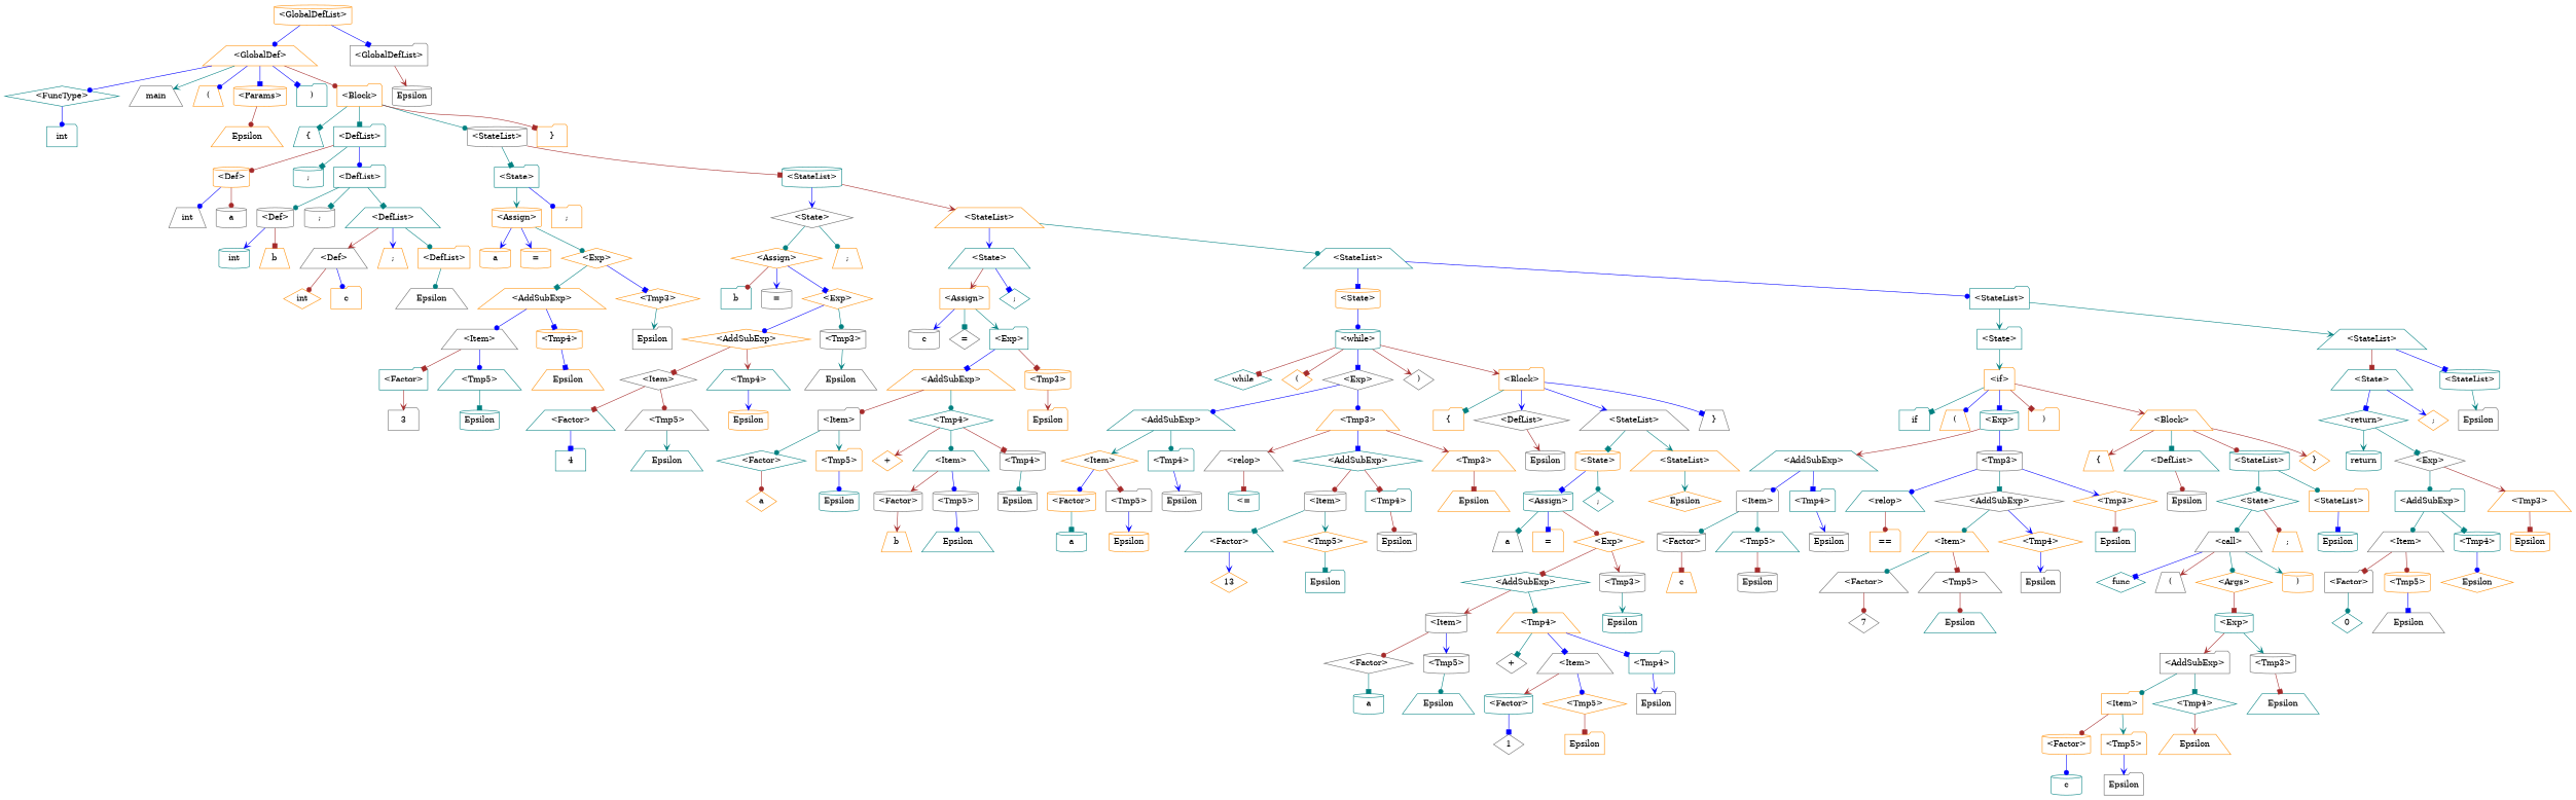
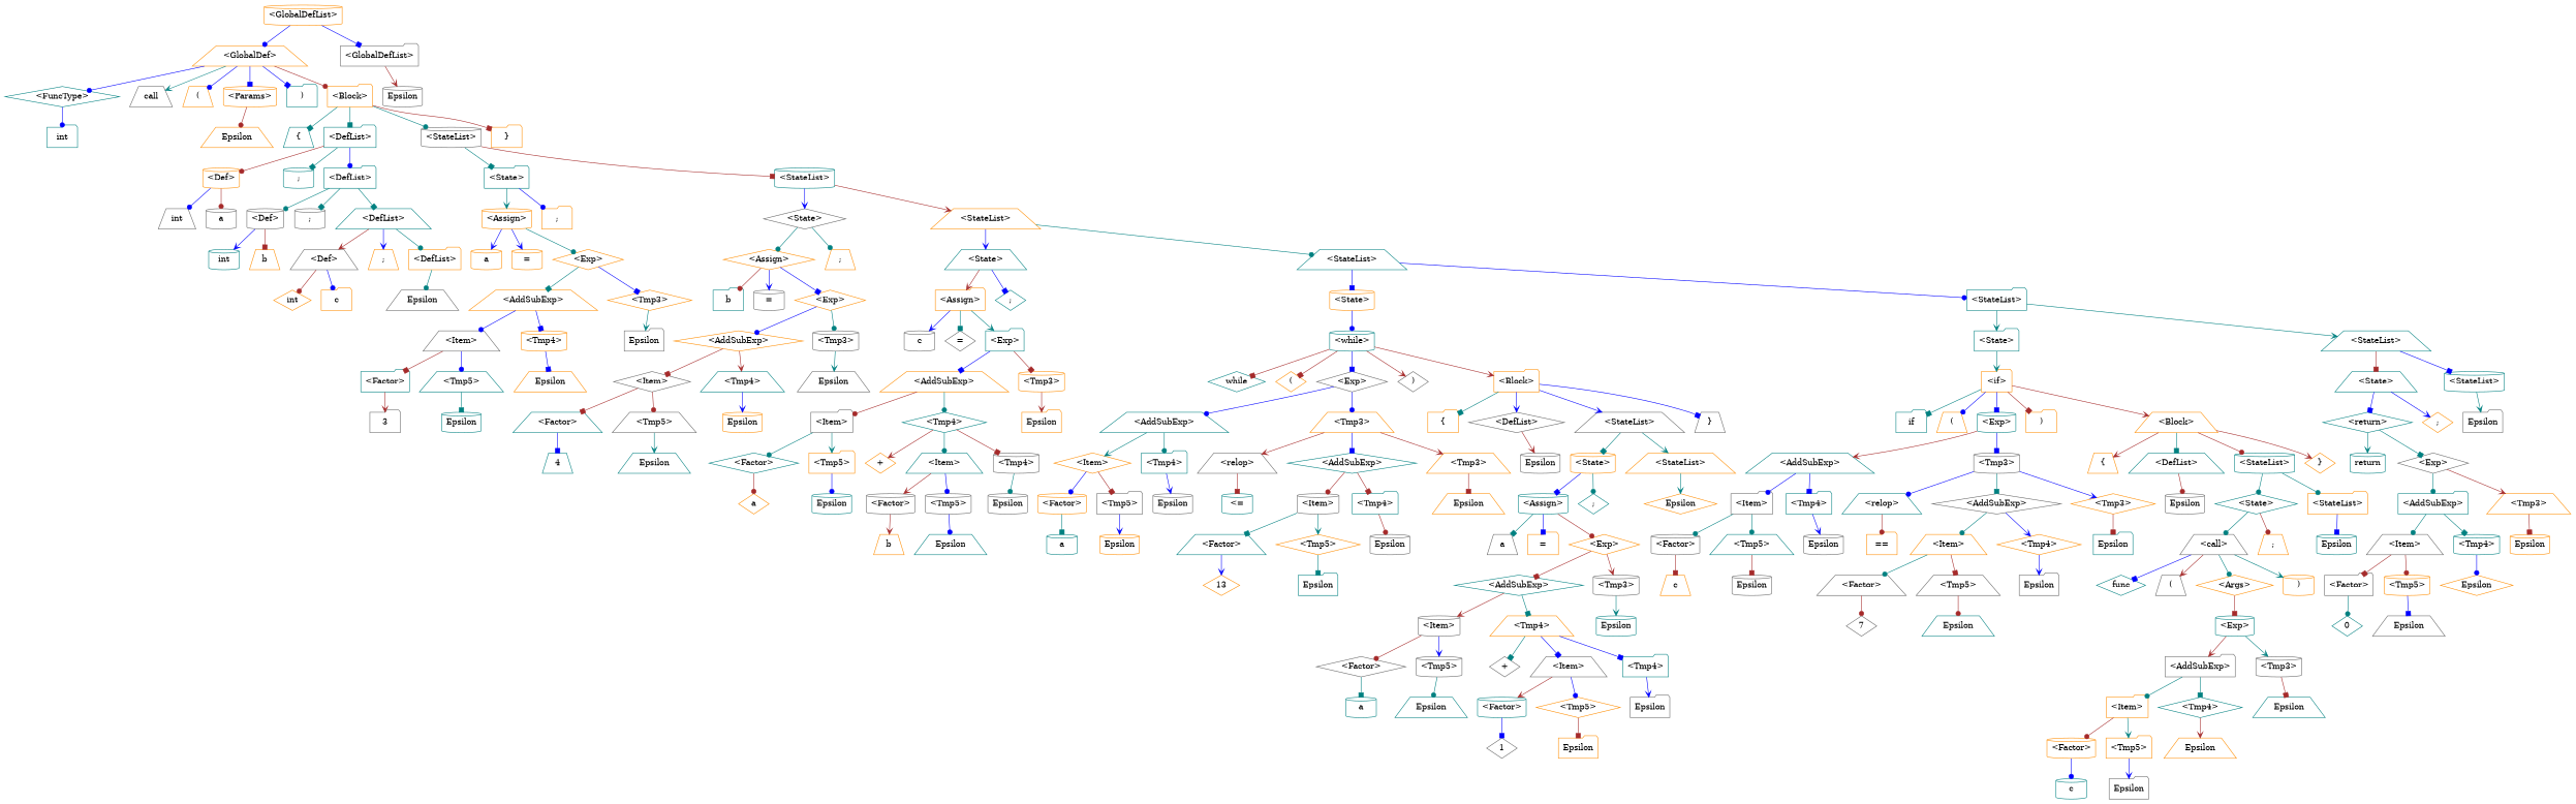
  digraph {
    node [color=darkorange shape=trapezium]
    edge [arrowhead=box color=blue]
    n1 [color=teal label=int shape=folder]
    n2 [color=teal label="<FuncType>" shape=diamond]
-   n3 [color=gray40 label=main]
+   n3 [color=gray40 label=call]
    n4 [label="("]
    n5 [label="<Params>" shape=cylinder]
    n6 [label=Epsilon]
    n7 [color=teal label=")" shape=folder]
    n8 [color=teal label="{"]
    n9 [color=gray40 label=int]
    n10 [color=gray40 label=a shape=cylinder]
    n11 [label="<Def>" shape=cylinder]
    n12 [color=teal label=";" shape=cylinder]
    n13 [color=teal label=int shape=cylinder]
    n14 [label=b]
    n15 [color=gray40 label="<Def>" shape=cylinder]
    n16 [color=gray40 label=";" shape=cylinder]
    n17 [label=int shape=diamond]
    n18 [label=c shape=folder]
    n19 [color=gray40 label="<Def>"]
    n20 [label=";"]
    n21 [label="<DefList>" shape=folder]
    n22 [color=gray40 label=Epsilon]
    n23 [color=teal label="<DefList>"]
    n24 [color=teal label="<DefList>" shape=folder]
    n25 [color=teal label="<DefList>" shape=folder]
    n26 [label=a shape=cylinder]
    n27 [label="=" shape=cylinder]
    n28 [color=gray40 label=3 shape=folder]
    n29 [color=teal label="<Factor>" shape=folder]
    n30 [color=teal label="<Tmp5>"]
    n31 [color=teal label=Epsilon shape=cylinder]
    n32 [color=gray40 label="<Item>"]
    n33 [label="<Tmp4>" shape=cylinder]
    n34 [label=Epsilon]
    n35 [label="<AddSubExp>"]
    n36 [label="<Tmp3>" shape=diamond]
    n37 [color=gray40 label=Epsilon shape=folder]
    n38 [label="<Exp>" shape=diamond]
    n39 [label="<Assign>" shape=cylinder]
    n40 [label=";" shape=folder]
    n41 [color=teal label="<State>" shape=folder]
    n42 [color=teal label=b shape=folder]
    n43 [color=gray40 label="=" shape=cylinder]
-   n44 [color=teal label=4 shape=folder]
+   n44 [color=teal label=4]
    n45 [color=teal label="<Factor>"]
    n46 [color=gray40 label="<Tmp5>"]
    n47 [color=teal label=Epsilon]
    n48 [color=gray40 label="<Item>" shape=diamond]
    n49 [color=teal label="<Tmp4>"]
    n50 [label=Epsilon shape=cylinder]
    n51 [label="<AddSubExp>" shape=diamond]
    n52 [color=gray40 label="<Tmp3>" shape=cylinder]
    n53 [color=gray40 label=Epsilon]
    n54 [label="<Exp>" shape=diamond]
    n55 [label="<Assign>" shape=diamond]
    n56 [label=";"]
    n57 [color=gray40 label="<State>" shape=diamond]
    n58 [color=gray40 label=c shape=cylinder]
    n59 [color=gray40 label="=" shape=diamond]
    n60 [label=a shape=diamond]
    n61 [color=teal label="<Factor>" shape=diamond]
    n62 [label="<Tmp5>" shape=folder]
    n63 [color=teal label=Epsilon shape=cylinder]
    n64 [color=gray40 label="<Item>" shape=folder]
    n65 [label="+" shape=diamond]
    n66 [label=b]
    n67 [color=gray40 label="<Factor>" shape=cylinder]
    n68 [color=gray40 label="<Tmp5>" shape=cylinder]
    n69 [color=teal label=Epsilon]
    n70 [color=teal label="<Item>"]
    n71 [color=gray40 label="<Tmp4>" shape=cylinder]
    n72 [color=gray40 label=Epsilon shape=cylinder]
    n73 [color=teal label="<Tmp4>" shape=diamond]
    n74 [label="<AddSubExp>"]
    n75 [label="<Tmp3>" shape=cylinder]
    n76 [label=Epsilon shape=folder]
    n77 [color=teal label="<Exp>" shape=folder]
    n78 [label="<Assign>" shape=folder]
    n79 [color=teal label=";" shape=diamond]
    n80 [color=teal label="<State>"]
    n81 [color=teal label=while shape=diamond]
    n82 [label="(" shape=diamond]
    n83 [color=teal label=a shape=cylinder]
    n84 [label="<Factor>" shape=cylinder]
    n85 [color=gray40 label="<Tmp5>" shape=folder]
    n86 [label=Epsilon shape=cylinder]
    n87 [label="<Item>" shape=diamond]
    n88 [color=teal label="<Tmp4>" shape=folder]
    n89 [color=gray40 label=Epsilon shape=cylinder]
    n90 [color=teal label="<AddSubExp>"]
    n91 [color=teal label="<=" shape=cylinder]
    n92 [color=gray40 label="<relop>"]
    n93 [label=13 shape=diamond]
    n94 [color=teal label="<Factor>"]
    n95 [label="<Tmp5>" shape=diamond]
    n96 [color=teal label=Epsilon shape=folder]
    n97 [color=gray40 label="<Item>" shape=cylinder]
    n98 [color=teal label="<Tmp4>" shape=folder]
    n99 [color=gray40 label=Epsilon shape=cylinder]
    n100 [color=teal label="<AddSubExp>" shape=diamond]
    n101 [label="<Tmp3>"]
    n102 [label=Epsilon]
    n103 [label="<Tmp3>"]
    n104 [color=gray40 label="<Exp>" shape=diamond]
    n105 [color=gray40 label=")" shape=diamond]
    n106 [label="{" shape=folder]
    n107 [color=gray40 label="<DefList>" shape=diamond]
    n108 [color=gray40 label=Epsilon shape=cylinder]
    n109 [color=gray40 label=a]
    n110 [label="=" shape=folder]
    n111 [color=teal label=a shape=cylinder]
    n112 [color=gray40 label="<Factor>" shape=diamond]
    n113 [color=gray40 label="<Tmp5>" shape=cylinder]
    n114 [color=teal label=Epsilon]
    n115 [color=gray40 label="<Item>" shape=cylinder]
    n116 [color=gray40 label="+" shape=diamond]
    n117 [color=gray40 label=1 shape=diamond]
    n118 [color=teal label="<Factor>" shape=cylinder]
    n119 [label="<Tmp5>" shape=diamond]
    n120 [label=Epsilon shape=folder]
    n121 [color=gray40 label="<Item>"]
    n122 [color=teal label="<Tmp4>" shape=folder]
    n123 [color=gray40 label=Epsilon shape=folder]
    n124 [label="<Tmp4>"]
    n125 [color=teal label="<AddSubExp>" shape=diamond]
    n126 [color=gray40 label="<Tmp3>" shape=cylinder]
    n127 [color=teal label=Epsilon shape=cylinder]
    n128 [label="<Exp>" shape=diamond]
    n129 [color=teal label="<Assign>" shape=cylinder]
    n130 [color=teal label=";" shape=diamond]
    n131 [label="<State>" shape=cylinder]
    n132 [label="<StateList>"]
    n133 [label=Epsilon shape=diamond]
    n134 [color=gray40 label="<StateList>"]
    n135 [color=gray40 label="}"]
    n136 [label="<Block>" shape=folder]
    n137 [color=teal label="<while>" shape=cylinder]
    n138 [label="<State>" shape=cylinder]
    n139 [color=teal label=if shape=folder]
    n140 [label="("]
    n141 [label=c]
    n142 [color=gray40 label="<Factor>" shape=cylinder]
    n143 [color=teal label="<Tmp5>"]
    n144 [color=gray40 label=Epsilon shape=cylinder]
    n145 [color=gray40 label="<Item>" shape=folder]
    n146 [color=teal label="<Tmp4>" shape=folder]
    n147 [color=gray40 label=Epsilon shape=cylinder]
    n148 [color=teal label="<AddSubExp>"]
    n149 [label="==" shape=folder]
    n150 [color=teal label="<relop>"]
    n151 [color=gray40 label=7 shape=diamond]
    n152 [color=gray40 label="<Factor>"]
    n153 [color=gray40 label="<Tmp5>"]
    n154 [color=teal label=Epsilon]
    n155 [label="<Item>"]
    n156 [label="<Tmp4>" shape=diamond]
    n157 [color=gray40 label=Epsilon shape=folder]
    n158 [color=gray40 label="<AddSubExp>" shape=diamond]
    n159 [label="<Tmp3>" shape=diamond]
    n160 [color=teal label=Epsilon shape=folder]
    n161 [color=gray40 label="<Tmp3>" shape=cylinder]
    n162 [color=teal label="<Exp>" shape=cylinder]
    n163 [label=")" shape=folder]
    n164 [label="{"]
    n165 [color=teal label="<DefList>"]
    n166 [color=gray40 label=Epsilon shape=cylinder]
    n167 [color=teal label=func shape=diamond]
    n168 [color=gray40 label="("]
    n169 [color=teal label=c shape=cylinder]
    n170 [label="<Factor>" shape=cylinder]
    n171 [label="<Tmp5>" shape=folder]
    n172 [color=gray40 label=Epsilon shape=folder]
    n173 [label="<Item>" shape=folder]
    n174 [color=teal label="<Tmp4>" shape=diamond]
    n175 [label=Epsilon]
    n176 [color=gray40 label="<AddSubExp>" shape=folder]
    n177 [color=gray40 label="<Tmp3>" shape=cylinder]
    n178 [color=teal label=Epsilon]
    n179 [color=teal label="<Exp>" shape=cylinder]
    n180 [label="<Args>" shape=diamond]
    n181 [label=")" shape=cylinder]
    n182 [color=gray40 label="<call>"]
    n183 [label=";"]
    n184 [color=teal label="<State>" shape=diamond]
    n185 [label="<StateList>" shape=folder]
    n186 [color=teal label=Epsilon shape=cylinder]
    n187 [color=teal label="<StateList>" shape=cylinder]
    n188 [label="}" shape=diamond]
    n189 [label="<Block>"]
    n190 [label="<if>" shape=folder]
    n191 [color=teal label="<State>" shape=folder]
    n192 [color=teal label=return shape=cylinder]
    n193 [color=teal label=0 shape=diamond]
    n194 [color=gray40 label="<Factor>" shape=folder]
    n195 [label="<Tmp5>" shape=cylinder]
    n196 [color=gray40 label=Epsilon]
    n197 [color=gray40 label="<Item>"]
    n198 [color=teal label="<Tmp4>" shape=cylinder]
    n199 [label=Epsilon shape=diamond]
    n200 [color=teal label="<AddSubExp>" shape=folder]
    n201 [label="<Tmp3>"]
    n202 [label=Epsilon shape=cylinder]
    n203 [color=gray40 label="<Exp>" shape=diamond]
    n204 [color=teal label="<return>" shape=diamond]
    n205 [label=";" shape=diamond]
    n206 [color=teal label="<State>"]
    n207 [color=teal label="<StateList>" shape=cylinder]
    n208 [color=gray40 label=Epsilon shape=folder]
    n209 [color=teal label="<StateList>"]
    n210 [color=teal label="<StateList>" shape=folder]
    n211 [color=teal label="<StateList>"]
    n212 [label="<StateList>"]
    n213 [color=teal label="<StateList>" shape=cylinder]
    n214 [color=gray40 label="<StateList>" shape=cylinder]
    n215 [label="}" shape=folder]
    n216 [label="<Block>" shape=folder]
    n217 [label="<GlobalDef>"]
    n218 [color=gray40 label="<GlobalDefList>" shape=folder]
    n219 [color=gray40 label=Epsilon shape=cylinder]
    n220 [label="<GlobalDefList>" shape=cylinder]
    n2 -> n1 [arrowhead=dot]
    n5 -> n6 [arrowhead=dot color=brown]
    n11 -> n9 [arrowhead=dot]
    n11 -> n10 [arrowhead=dot color=brown]
    n15 -> n13 [arrowhead=vee]
    n15 -> n14 [color=brown]
    n19 -> n17 [arrowhead=dot color=brown]
    n19 -> n18 [arrowhead=dot]
    n21 -> n22 [arrowhead=dot color=teal]
    n23 -> n19 [arrowhead=vee color=brown]
    n23 -> n20 [arrowhead=vee]
    n23 -> n21 [arrowhead=dot color=teal]
    n24 -> n15 [arrowhead=dot color=teal]
    n24 -> n16 [color=teal]
    n24 -> n23 [color=teal]
    n25 -> n11 [arrowhead=dot color=brown]
    n25 -> n12 [color=teal]
    n25 -> n24 [arrowhead=dot]
    n29 -> n28 [arrowhead=vee color=brown]
    n30 -> n31 [color=teal]
    n32 -> n29 [color=brown]
    n32 -> n30 [arrowhead=dot]
    n33 -> n34
    n35 -> n32 [arrowhead=dot]
    n35 -> n33
    n36 -> n37 [arrowhead=vee color=teal]
    n38 -> n35 [color=teal]
    n38 -> n36
    n39 -> n26 [arrowhead=vee]
    n39 -> n27 [arrowhead=vee]
    n39 -> n38 [arrowhead=dot color=teal]
    n41 -> n39 [arrowhead=vee color=teal]
    n41 -> n40 [arrowhead=dot]
    n45 -> n44
    n46 -> n47 [arrowhead=vee color=teal]
    n48 -> n45 [color=brown]
    n48 -> n46 [arrowhead=dot color=brown]
    n49 -> n50 [arrowhead=vee]
    n51 -> n48 [color=brown]
    n51 -> n49 [arrowhead=vee color=brown]
    n52 -> n53 [arrowhead=vee color=teal]
    n54 -> n51 [arrowhead=dot]
    n54 -> n52 [arrowhead=dot color=teal]
    n55 -> n42 [arrowhead=dot color=brown]
    n55 -> n43 [arrowhead=vee]
    n55 -> n54
    n57 -> n55 [arrowhead=dot color=teal]
    n57 -> n56 [arrowhead=dot color=teal]
    n61 -> n60 [arrowhead=dot color=brown]
    n62 -> n63 [arrowhead=dot]
    n64 -> n61 [arrowhead=dot color=teal]
    n64 -> n62 [arrowhead=vee color=teal]
    n67 -> n66 [arrowhead=vee color=brown]
    n68 -> n69 [arrowhead=dot]
    n70 -> n67 [arrowhead=vee color=brown]
    n70 -> n68 [arrowhead=dot]
    n71 -> n72 [arrowhead=dot color=teal]
    n73 -> n65 [arrowhead=vee color=brown]
    n73 -> n70 [arrowhead=dot color=teal]
    n73 -> n71 [color=brown]
    n74 -> n64 [arrowhead=dot color=brown]
    n74 -> n73 [arrowhead=dot color=teal]
    n75 -> n76 [arrowhead=vee color=brown]
    n77 -> n74
    n77 -> n75 [color=brown]
    n78 -> n58 [arrowhead=vee]
    n78 -> n59 [color=teal]
    n78 -> n77 [arrowhead=vee color=teal]
    n80 -> n78 [arrowhead=vee color=brown]
    n80 -> n79
    n84 -> n83 [color=teal]
    n85 -> n86 [arrowhead=vee]
    n87 -> n84 [arrowhead=dot]
    n87 -> n85 [color=brown]
    n88 -> n89 [arrowhead=vee]
    n90 -> n87 [arrowhead=vee color=teal]
    n90 -> n88 [arrowhead=dot color=teal]
    n92 -> n91 [color=brown]
    n94 -> n93 [arrowhead=vee]
    n95 -> n96 [color=teal]
    n97 -> n94 [color=teal]
    n97 -> n95 [arrowhead=vee color=teal]
    n98 -> n99 [arrowhead=dot color=brown]
    n100 -> n97 [arrowhead=dot color=brown]
    n100 -> n98 [color=brown]
    n101 -> n102 [color=brown]
    n103 -> n92 [arrowhead=vee color=brown]
    n103 -> n100
    n103 -> n101 [arrowhead=vee color=brown]
    n104 -> n90 [arrowhead=dot]
    n104 -> n103 [arrowhead=dot]
    n107 -> n108 [arrowhead=vee color=brown]
    n112 -> n111 [color=teal]
    n113 -> n114 [arrowhead=dot color=teal]
    n115 -> n112 [arrowhead=dot color=brown]
    n115 -> n113 [arrowhead=vee]
    n118 -> n117
    n119 -> n120 [color=brown]
    n121 -> n118 [arrowhead=vee color=brown]
    n121 -> n119 [arrowhead=dot]
    n122 -> n123 [arrowhead=vee]
    n124 -> n116 [color=teal]
    n124 -> n121
    n124 -> n122
    n125 -> n115 [arrowhead=vee color=brown]
    n125 -> n124 [color=teal]
    n126 -> n127 [arrowhead=vee color=teal]
    n128 -> n125 [color=brown]
    n128 -> n126 [arrowhead=vee color=brown]
    n129 -> n109 [color=teal]
    n129 -> n110
    n129 -> n128 [arrowhead=dot color=brown]
    n131 -> n129
    n131 -> n130 [arrowhead=dot color=teal]
    n132 -> n133 [arrowhead=vee color=teal]
    n134 -> n131 [color=teal]
    n134 -> n132 [arrowhead=vee color=teal]
    n136 -> n106 [color=teal]
    n136 -> n107 [arrowhead=vee]
    n136 -> n134 [arrowhead=vee]
    n136 -> n135
    n137 -> n81 [color=brown]
    n137 -> n82 [color=brown]
    n137 -> n104
    n137 -> n105 [arrowhead=vee color=brown]
    n137 -> n136 [arrowhead=vee color=brown]
    n138 -> n137 [arrowhead=dot]
    n142 -> n141 [color=brown]
    n143 -> n144 [color=brown]
    n145 -> n142 [arrowhead=dot color=teal]
    n145 -> n143 [arrowhead=dot color=teal]
    n146 -> n147 [arrowhead=vee]
    n148 -> n145 [arrowhead=dot]
    n148 -> n146
    n150 -> n149 [arrowhead=dot color=brown]
    n152 -> n151 [arrowhead=dot color=brown]
    n153 -> n154 [arrowhead=dot color=brown]
    n155 -> n152 [arrowhead=dot color=teal]
    n155 -> n153 [color=brown]
    n156 -> n157 [arrowhead=vee]
    n158 -> n155 [arrowhead=dot color=teal]
    n158 -> n156 [arrowhead=vee]
    n159 -> n160 [color=brown]
    n161 -> n150 [arrowhead=dot]
    n161 -> n158 [color=teal]
    n161 -> n159 [arrowhead=vee]
    n162 -> n148 [arrowhead=vee color=brown]
    n162 -> n161
    n165 -> n166 [arrowhead=dot color=brown]
    n170 -> n169 [arrowhead=dot]
    n171 -> n172 [arrowhead=vee]
    n173 -> n170 [arrowhead=dot color=brown]
    n173 -> n171 [arrowhead=vee color=teal]
    n174 -> n175 [arrowhead=vee color=brown]
    n176 -> n173 [arrowhead=dot color=teal]
    n176 -> n174 [color=teal]
    n177 -> n178 [color=brown]
    n179 -> n176 [arrowhead=vee color=brown]
    n179 -> n177 [arrowhead=vee color=teal]
    n180 -> n179 [color=brown]
    n182 -> n167
    n182 -> n168 [arrowhead=vee color=brown]
    n182 -> n180 [arrowhead=dot color=teal]
    n182 -> n181 [arrowhead=vee color=teal]
    n184 -> n182 [arrowhead=dot color=teal]
    n184 -> n183 [arrowhead=dot color=brown]
    n185 -> n186
    n187 -> n184 [arrowhead=dot color=teal]
    n187 -> n185 [arrowhead=dot color=teal]
    n189 -> n164 [arrowhead=vee color=brown]
    n189 -> n165 [color=teal]
    n189 -> n187 [arrowhead=dot color=brown]
    n189 -> n188 [arrowhead=vee color=brown]
    n190 -> n139 [color=teal]
    n190 -> n140 [arrowhead=dot]
    n190 -> n162
    n190 -> n163 [color=brown]
    n190 -> n189 [arrowhead=vee color=brown]
    n191 -> n190 [arrowhead=vee color=teal]
    n194 -> n193 [arrowhead=dot color=teal]
    n195 -> n196
    n197 -> n194 [color=brown]
    n197 -> n195 [arrowhead=dot color=brown]
    n198 -> n199 [arrowhead=dot]
    n200 -> n197 [arrowhead=dot color=teal]
    n200 -> n198 [color=teal]
    n201 -> n202 [color=brown]
    n203 -> n200 [arrowhead=dot color=teal]
    n203 -> n201 [arrowhead=vee color=brown]
    n204 -> n192 [arrowhead=vee color=teal]
    n204 -> n203 [color=teal]
    n206 -> n204
    n206 -> n205 [arrowhead=vee]
    n207 -> n208 [arrowhead=vee color=teal]
    n209 -> n206 [color=brown]
    n209 -> n207
    n210 -> n191 [arrowhead=vee color=teal]
    n210 -> n209 [arrowhead=vee color=teal]
    n211 -> n138
    n211 -> n210 [arrowhead=dot]
    n212 -> n80 [arrowhead=vee]
    n212 -> n211 [arrowhead=dot color=teal]
    n213 -> n57 [arrowhead=vee]
    n213 -> n212 [arrowhead=vee color=brown]
    n214 -> n41 [color=teal]
    n214 -> n213 [color=brown]
    n216 -> n8 [color=teal]
    n216 -> n25 [color=teal]
    n216 -> n214 [arrowhead=dot color=teal]
    n216 -> n215 [color=brown]
    n217 -> n2 [arrowhead=dot]
    n217 -> n3 [arrowhead=vee color=teal]
    n217 -> n4 [arrowhead=dot]
    n217 -> n5
    n217 -> n7
    n217 -> n216 [arrowhead=dot color=brown]
    n218 -> n219 [arrowhead=vee color=brown]
    n220 -> n217 [arrowhead=dot]
    n220 -> n218
  }
